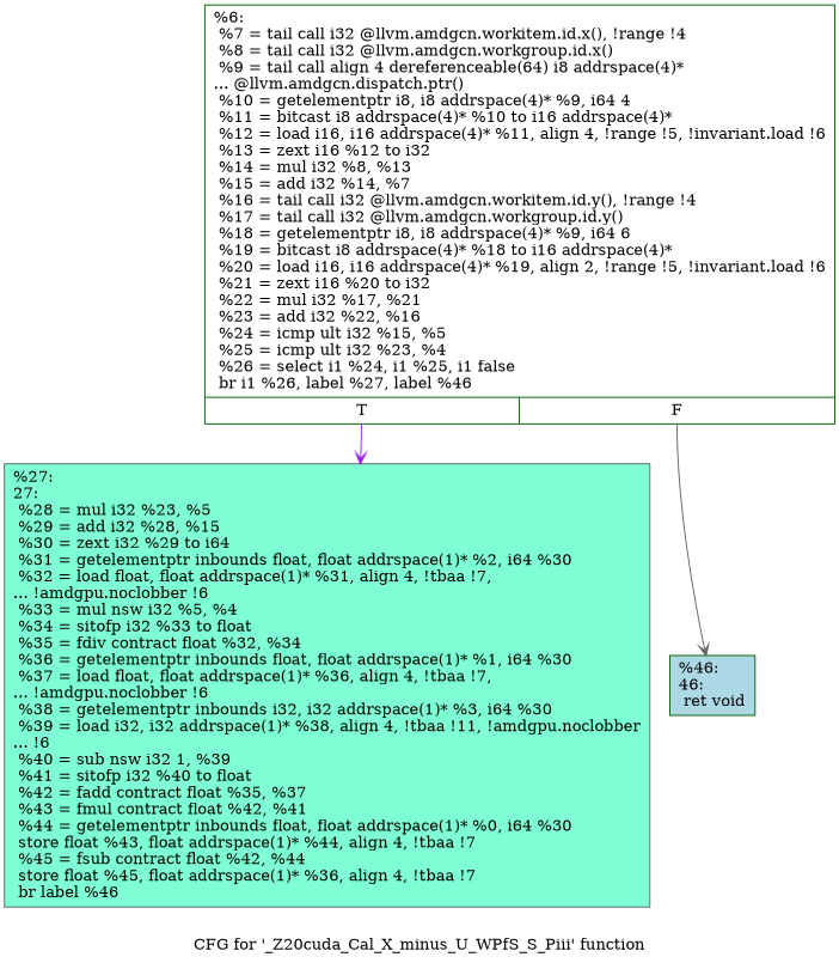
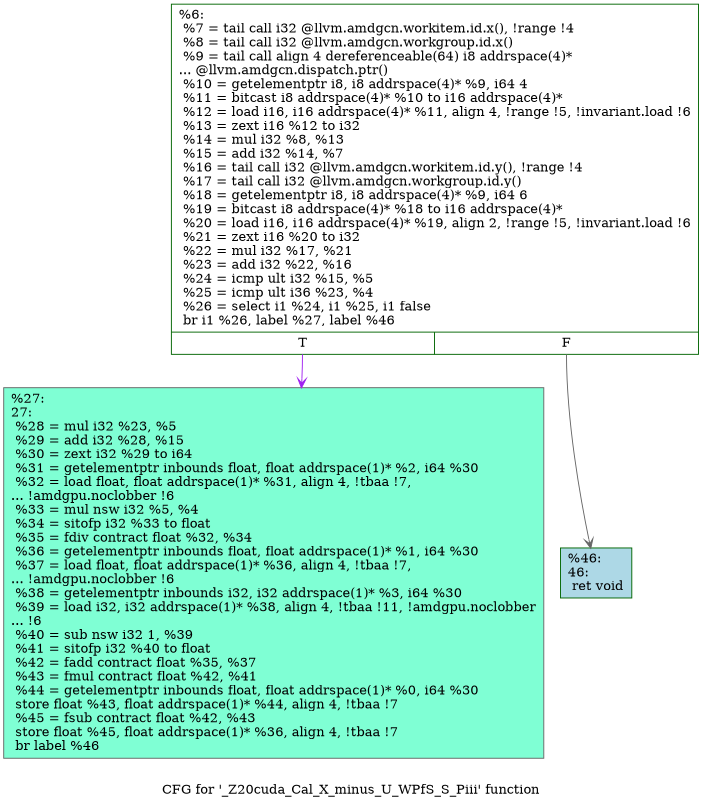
  digraph {
    label="CFG for '_Z20cuda_Cal_X_minus_U_WPfS_S_Piii' function"
    node [color=darkgreen shape=record style=filled]
    edge [arrowhead=vee style=solid]
-   n1 [fillcolor=white label="{%6:\l  %7 = tail call i32 @llvm.amdgcn.workitem.id.x(), !range !4\l  %8 = tail call i32 @llvm.amdgcn.workgroup.id.x()\l  %9 = tail call align 4 dereferenceable(64) i8 addrspace(4)*\l... @llvm.amdgcn.dispatch.ptr()\l  %10 = getelementptr i8, i8 addrspace(4)* %9, i64 4\l  %11 = bitcast i8 addrspace(4)* %10 to i16 addrspace(4)*\l  %12 = load i16, i16 addrspace(4)* %11, align 4, !range !5, !invariant.load !6\l  %13 = zext i16 %12 to i32\l  %14 = mul i32 %8, %13\l  %15 = add i32 %14, %7\l  %16 = tail call i32 @llvm.amdgcn.workitem.id.y(), !range !4\l  %17 = tail call i32 @llvm.amdgcn.workgroup.id.y()\l  %18 = getelementptr i8, i8 addrspace(4)* %9, i64 6\l  %19 = bitcast i8 addrspace(4)* %18 to i16 addrspace(4)*\l  %20 = load i16, i16 addrspace(4)* %19, align 2, !range !5, !invariant.load !6\l  %21 = zext i16 %20 to i32\l  %22 = mul i32 %17, %21\l  %23 = add i32 %22, %16\l  %24 = icmp ult i32 %15, %5\l  %25 = icmp ult i32 %23, %4\l  %26 = select i1 %24, i1 %25, i1 false\l  br i1 %26, label %27, label %46\l|{<s0>T|<s1>F}}"]
-   n2 [color=gray40 fillcolor=aquamarine label="{%27:\l27:                                               \l  %28 = mul i32 %23, %5\l  %29 = add i32 %28, %15\l  %30 = zext i32 %29 to i64\l  %31 = getelementptr inbounds float, float addrspace(1)* %2, i64 %30\l  %32 = load float, float addrspace(1)* %31, align 4, !tbaa !7,\l... !amdgpu.noclobber !6\l  %33 = mul nsw i32 %5, %4\l  %34 = sitofp i32 %33 to float\l  %35 = fdiv contract float %32, %34\l  %36 = getelementptr inbounds float, float addrspace(1)* %1, i64 %30\l  %37 = load float, float addrspace(1)* %36, align 4, !tbaa !7,\l... !amdgpu.noclobber !6\l  %38 = getelementptr inbounds i32, i32 addrspace(1)* %3, i64 %30\l  %39 = load i32, i32 addrspace(1)* %38, align 4, !tbaa !11, !amdgpu.noclobber\l... !6\l  %40 = sub nsw i32 1, %39\l  %41 = sitofp i32 %40 to float\l  %42 = fadd contract float %35, %37\l  %43 = fmul contract float %42, %41\l  %44 = getelementptr inbounds float, float addrspace(1)* %0, i64 %30\l  store float %43, float addrspace(1)* %44, align 4, !tbaa !7\l  %45 = fsub contract float %42, %44\l  store float %45, float addrspace(1)* %36, align 4, !tbaa !7\l  br label %46\l}"]
+   n1 [fillcolor=white label="{%6:\l  %7 = tail call i32 @llvm.amdgcn.workitem.id.x(), !range !4\l  %8 = tail call i32 @llvm.amdgcn.workgroup.id.x()\l  %9 = tail call align 4 dereferenceable(64) i8 addrspace(4)*\l... @llvm.amdgcn.dispatch.ptr()\l  %10 = getelementptr i8, i8 addrspace(4)* %9, i64 4\l  %11 = bitcast i8 addrspace(4)* %10 to i16 addrspace(4)*\l  %12 = load i16, i16 addrspace(4)* %11, align 4, !range !5, !invariant.load !6\l  %13 = zext i16 %12 to i32\l  %14 = mul i32 %8, %13\l  %15 = add i32 %14, %7\l  %16 = tail call i32 @llvm.amdgcn.workitem.id.y(), !range !4\l  %17 = tail call i32 @llvm.amdgcn.workgroup.id.y()\l  %18 = getelementptr i8, i8 addrspace(4)* %9, i64 6\l  %19 = bitcast i8 addrspace(4)* %18 to i16 addrspace(4)*\l  %20 = load i16, i16 addrspace(4)* %19, align 2, !range !5, !invariant.load !6\l  %21 = zext i16 %20 to i32\l  %22 = mul i32 %17, %21\l  %23 = add i32 %22, %16\l  %24 = icmp ult i32 %15, %5\l  %25 = icmp ult i36 %23, %4\l  %26 = select i1 %24, i1 %25, i1 false\l  br i1 %26, label %27, label %46\l|{<s0>T|<s1>F}}"]
+   n2 [color=gray40 fillcolor=aquamarine label="{%27:\l27:                                               \l  %28 = mul i32 %23, %5\l  %29 = add i32 %28, %15\l  %30 = zext i32 %29 to i64\l  %31 = getelementptr inbounds float, float addrspace(1)* %2, i64 %30\l  %32 = load float, float addrspace(1)* %31, align 4, !tbaa !7,\l... !amdgpu.noclobber !6\l  %33 = mul nsw i32 %5, %4\l  %34 = sitofp i32 %33 to float\l  %35 = fdiv contract float %32, %34\l  %36 = getelementptr inbounds float, float addrspace(1)* %1, i64 %30\l  %37 = load float, float addrspace(1)* %36, align 4, !tbaa !7,\l... !amdgpu.noclobber !6\l  %38 = getelementptr inbounds i32, i32 addrspace(1)* %3, i64 %30\l  %39 = load i32, i32 addrspace(1)* %38, align 4, !tbaa !11, !amdgpu.noclobber\l... !6\l  %40 = sub nsw i32 1, %39\l  %41 = sitofp i32 %40 to float\l  %42 = fadd contract float %35, %37\l  %43 = fmul contract float %42, %41\l  %44 = getelementptr inbounds float, float addrspace(1)* %0, i64 %30\l  store float %43, float addrspace(1)* %44, align 4, !tbaa !7\l  %45 = fsub contract float %42, %43\l  store float %45, float addrspace(1)* %36, align 4, !tbaa !7\l  br label %46\l}"]
    n3 [fillcolor=lightblue label="{%46:\l46:                                               \l  ret void\l}"]
    n1 -> n2 [color=purple tailport=s0]
    n1 -> n3 [color=gray40 tailport=s1]
  }
